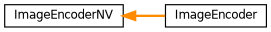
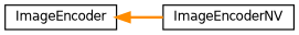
  digraph {
    rankdir=LR
    node [color=black fillcolor=white fontname=Helvetica fontsize=10 shape=box style=filled]
    n1 [height=0.2 label=ImageEncoder width=0.4]
    n2 [height=0.2 label=ImageEncoderNV width=0.4]
-   n2 -> n1 [color=darkorange dir=back fontname=Helvetica fontsize=10 labelfontname=Helvetica labelfontsize=10 style=bold]
+   n1 -> n2 [color=darkorange dir=back fontname=Helvetica fontsize=10 labelfontname=Helvetica labelfontsize=10 style=bold]
  }
